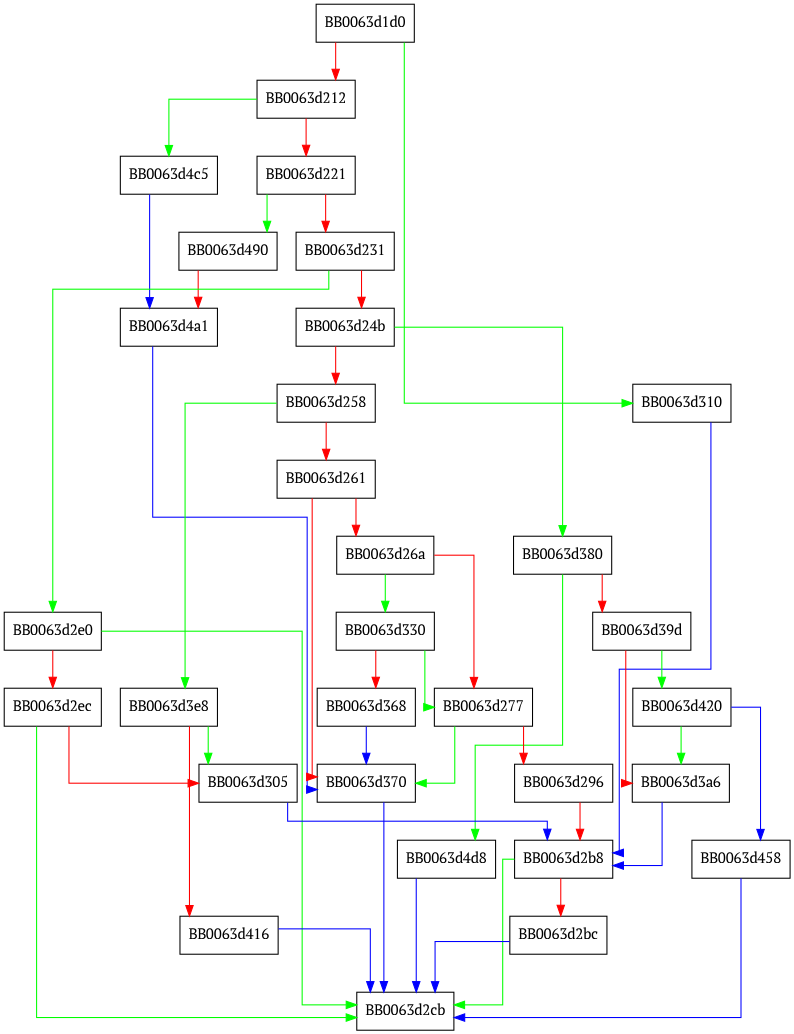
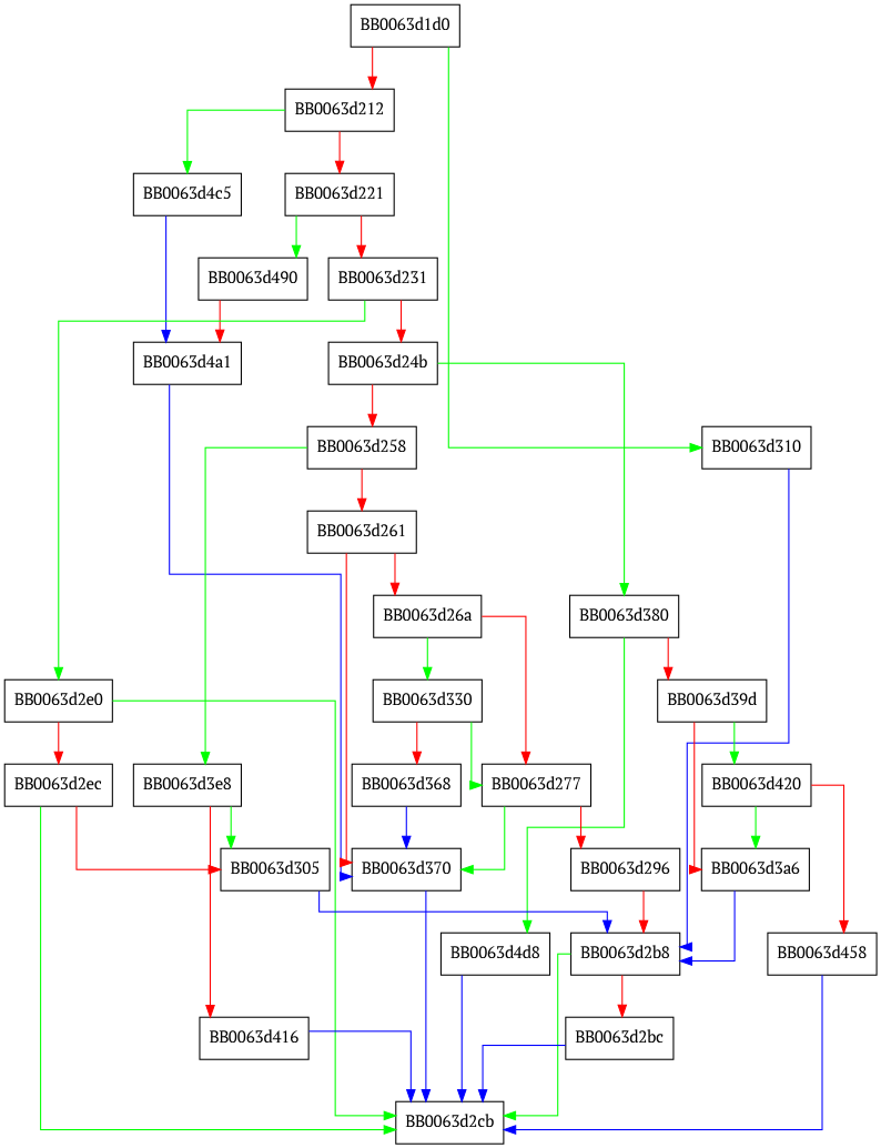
  digraph {
    fontname="PT Serif"
    splines=ortho
    node [fontname="PT Serif" shape=box]
    edge [color=red fontname="PT Serif"]
    BB0063d1d0
    BB0063d310
    BB0063d212
    BB0063d2b8
    BB0063d4c5
    BB0063d221
    BB0063d2cb
    BB0063d2bc
    BB0063d4a1
    BB0063d490
    BB0063d231
    BB0063d370
    BB0063d2e0
    BB0063d24b
    BB0063d2ec
    BB0063d380
    BB0063d258
    BB0063d305
    BB0063d4d8
    BB0063d39d
    BB0063d3e8
    BB0063d261
    BB0063d420
    BB0063d3a6
    BB0063d416
    BB0063d26a
    BB0063d330
    BB0063d277
    BB0063d368
    BB0063d296
    BB0063d458
    BB0063d1d0 -> BB0063d310 [color=green]
    BB0063d1d0 -> BB0063d212
    BB0063d310 -> BB0063d2b8 [color=blue]
    BB0063d212 -> BB0063d4c5 [color=green]
    BB0063d212 -> BB0063d221
    BB0063d2b8 -> BB0063d2cb [color=green]
    BB0063d2b8 -> BB0063d2bc
    BB0063d4c5 -> BB0063d4a1 [color=blue]
    BB0063d221 -> BB0063d490 [color=green]
    BB0063d221 -> BB0063d231
    BB0063d2bc -> BB0063d2cb [color=blue]
    BB0063d4a1 -> BB0063d370 [color=blue]
    BB0063d490 -> BB0063d4a1
    BB0063d231 -> BB0063d2e0 [color=green]
    BB0063d231 -> BB0063d24b
    BB0063d370 -> BB0063d2cb [color=blue]
    BB0063d2e0 -> BB0063d2cb [color=green]
    BB0063d2e0 -> BB0063d2ec
    BB0063d24b -> BB0063d380 [color=green]
    BB0063d24b -> BB0063d258
    BB0063d2ec -> BB0063d2cb [color=green]
    BB0063d2ec -> BB0063d305
    BB0063d380 -> BB0063d4d8 [color=green]
    BB0063d380 -> BB0063d39d
    BB0063d258 -> BB0063d3e8 [color=green]
    BB0063d258 -> BB0063d261
    BB0063d305 -> BB0063d2b8 [color=blue]
    BB0063d4d8 -> BB0063d2cb [color=blue]
    BB0063d39d -> BB0063d420 [color=green]
    BB0063d39d -> BB0063d3a6
    BB0063d3e8 -> BB0063d305 [color=green]
    BB0063d3e8 -> BB0063d416
    BB0063d261 -> BB0063d370
    BB0063d261 -> BB0063d26a
    BB0063d420 -> BB0063d3a6 [color=green]
-   BB0063d420 -> BB0063d458 [color=blue]
+   BB0063d420 -> BB0063d458
    BB0063d3a6 -> BB0063d2b8 [color=blue]
    BB0063d416 -> BB0063d2cb [color=blue]
    BB0063d26a -> BB0063d330 [color=green]
    BB0063d26a -> BB0063d277
    BB0063d330 -> BB0063d277 [color=green]
    BB0063d330 -> BB0063d368
    BB0063d277 -> BB0063d370 [color=green]
    BB0063d277 -> BB0063d296
    BB0063d368 -> BB0063d370 [color=blue]
    BB0063d296 -> BB0063d2b8
    BB0063d458 -> BB0063d2cb [color=blue]
  }
